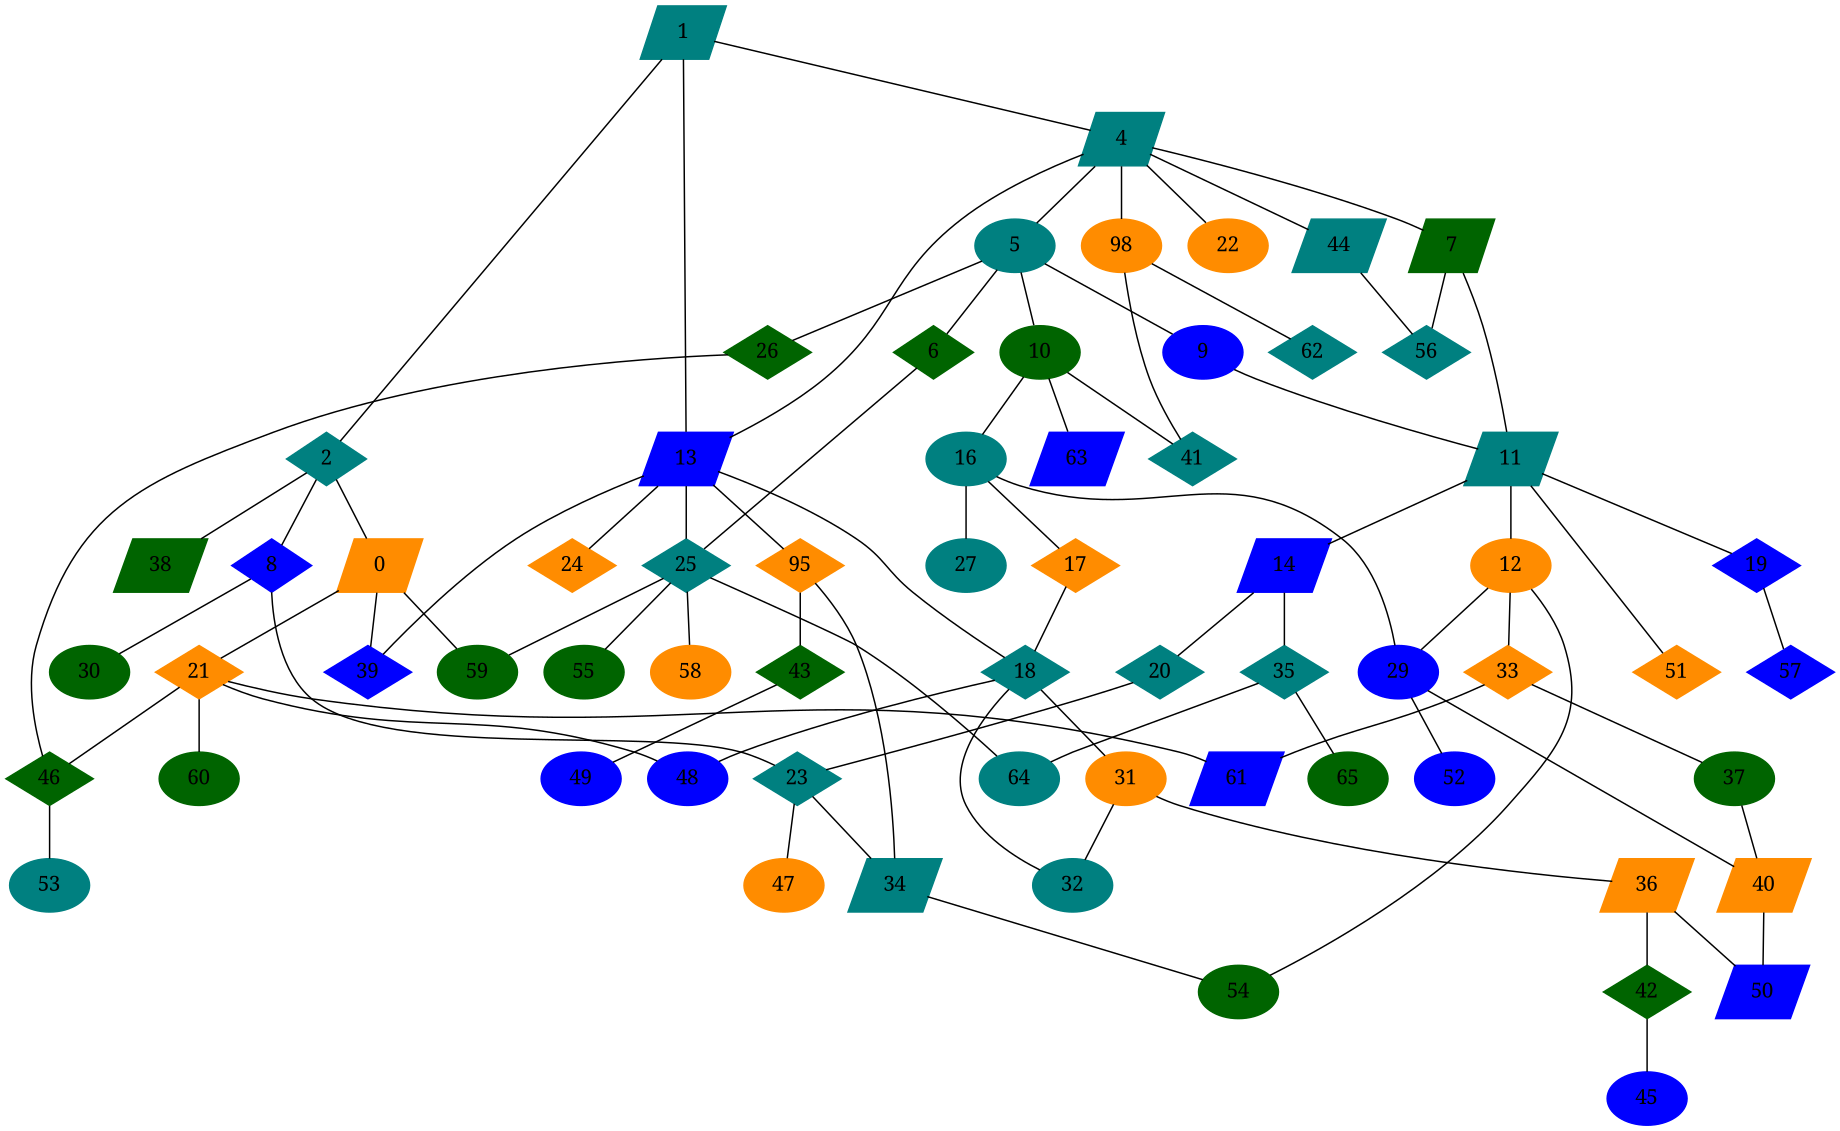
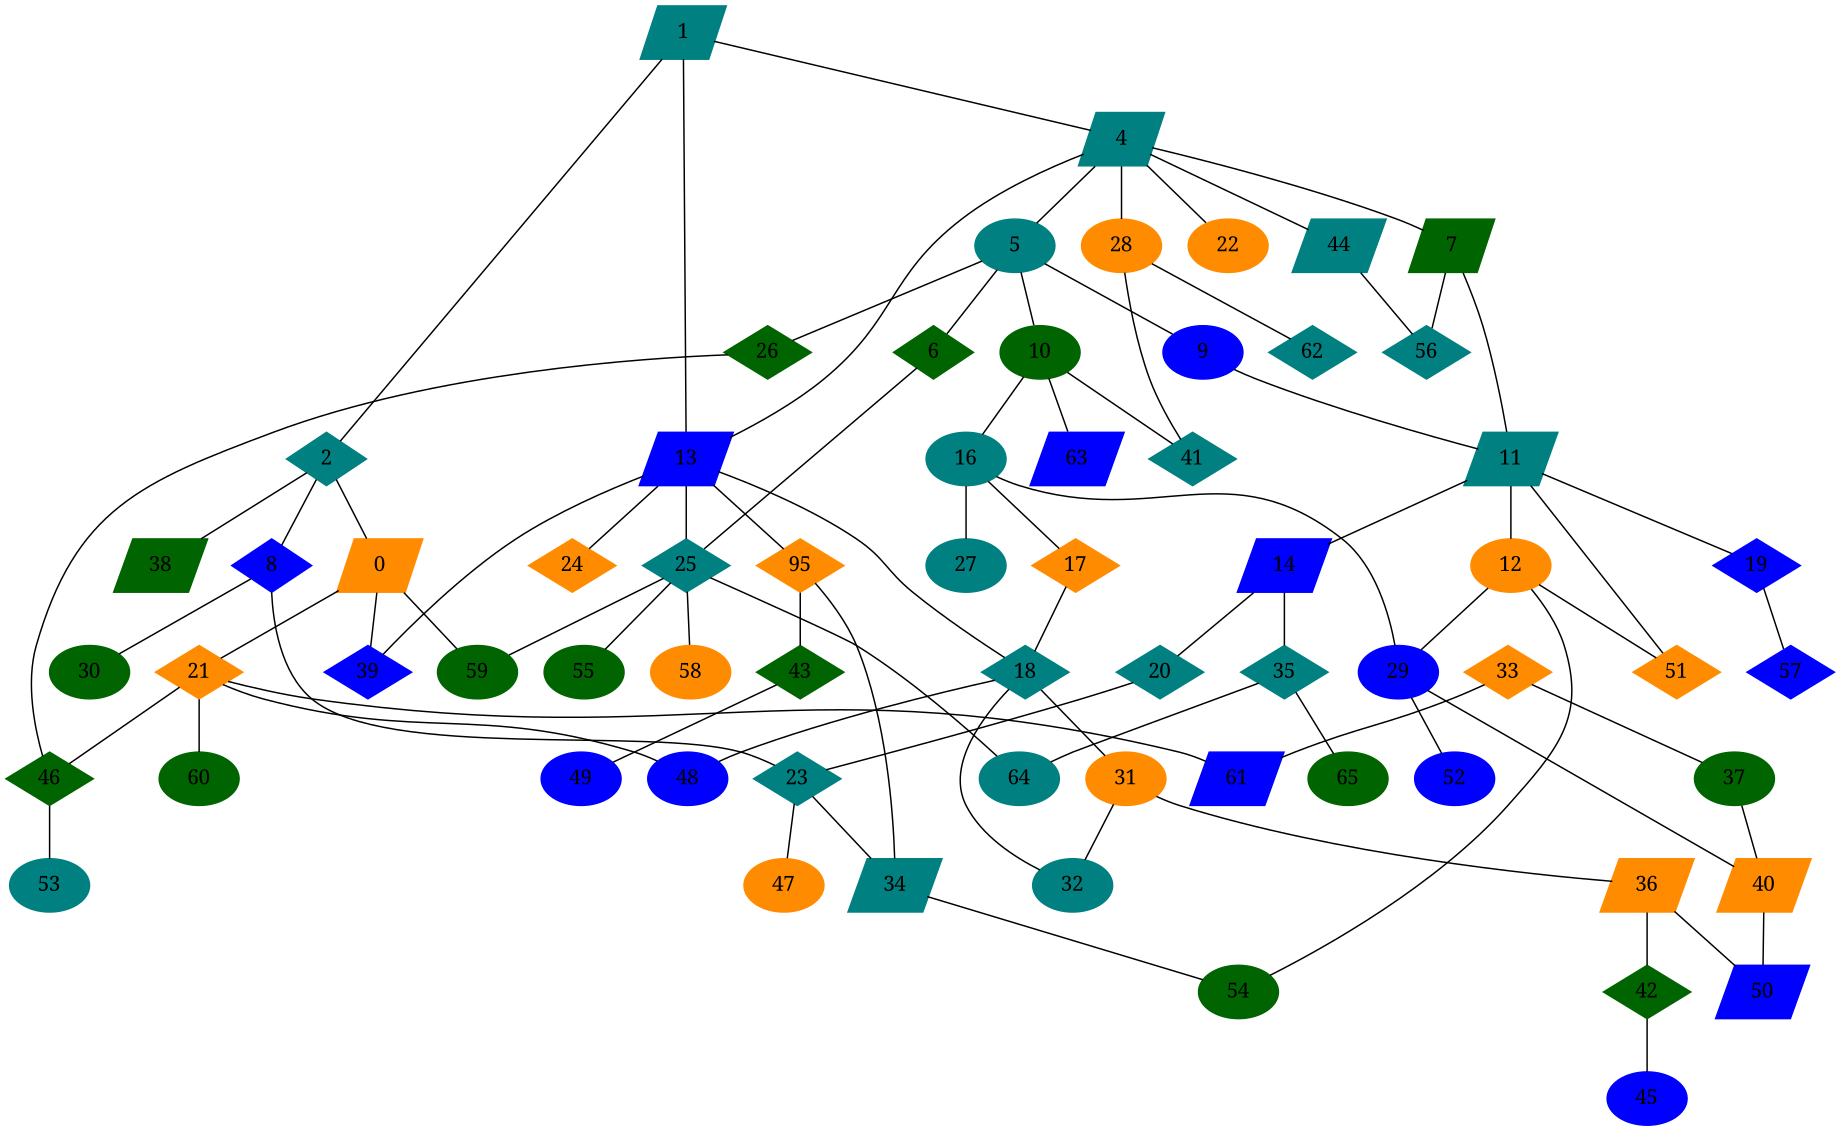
  graph {
    fontname="Noto Serif"
    node [color=teal fontname="Noto Serif" shape=ellipse style=filled]
    edge [fontname="Noto Serif"]
    1 [shape=parallelogram]
    2 [shape=diamond]
    4 [shape=parallelogram]
    13 [color=blue shape=parallelogram]
    n5 [color=darkorange label=0 shape=parallelogram]
    8 [color=blue shape=diamond]
    38 [color=darkgreen shape=parallelogram]
    5
    7 [color=darkgreen shape=parallelogram]
    22 [color=darkorange]
-   28 [color=darkorange label=98]
+   28 [color=darkorange]
    44 [shape=parallelogram]
    39 [color=blue shape=diamond]
    25 [shape=diamond]
    n15 [color=darkorange label=95 shape=diamond]
    18 [shape=diamond]
    24 [color=darkorange shape=diamond]
    21 [color=darkorange shape=diamond]
    59 [color=darkgreen]
    23 [shape=diamond]
    30 [color=darkgreen]
    48 [color=blue]
    46 [color=darkgreen shape=diamond]
    60 [color=darkgreen]
    61 [color=blue shape=parallelogram]
    6 [color=darkgreen shape=diamond]
    9 [color=blue]
    10 [color=darkgreen]
    26 [color=darkgreen shape=diamond]
    11 [shape=parallelogram]
    56 [shape=diamond]
    41 [shape=diamond]
    62 [shape=diamond]
    16
    63 [color=blue shape=parallelogram]
    55 [color=darkgreen]
    58 [color=darkorange]
    64
    12 [color=darkorange]
    14 [color=blue shape=parallelogram]
    19 [color=blue shape=diamond]
    51 [color=darkorange shape=diamond]
    34 [shape=parallelogram]
    47 [color=darkorange]
    29 [color=blue]
    17 [color=darkorange shape=diamond]
    27
    33 [color=darkorange shape=diamond]
    54 [color=darkgreen]
    20 [shape=diamond]
    35 [shape=diamond]
    57 [color=blue shape=diamond]
    40 [color=darkorange shape=parallelogram]
    52 [color=blue]
    37 [color=darkgreen]
    43 [color=darkgreen shape=diamond]
    31 [color=darkorange]
    32
    65 [color=darkgreen]
    49 [color=blue]
    36 [color=darkorange shape=parallelogram]
    53
    42 [color=darkgreen shape=diamond]
    50 [color=blue shape=parallelogram]
    45 [color=blue]
    1 -- 2
    1 -- 4
    1 -- 13
    2 -- n5
    2 -- 8
    2 -- 38
    4 -- 13
    4 -- 5
    4 -- 7
    4 -- 22
    4 -- 28
    4 -- 44
    13 -- 39
    13 -- 25
    13 -- n15
    13 -- 18
    13 -- 24
    n5 -- 39
    n5 -- 21
    n5 -- 59
    8 -- 23
    8 -- 30
    5 -- 6
    5 -- 9
    5 -- 10
    5 -- 26
    7 -- 11
    7 -- 56
    28 -- 41
    28 -- 62
    44 -- 56
    25 -- 59
    25 -- 55
    25 -- 58
    25 -- 64
    n15 -- 34
    n15 -- 43
    18 -- 48
    18 -- 31
    18 -- 32
    21 -- 48
    21 -- 46
    21 -- 60
    21 -- 61
    23 -- 34
    23 -- 47
    46 -- 53
    6 -- 25
    9 -- 11
    10 -- 41
    10 -- 16
    10 -- 63
    26 -- 46
    11 -- 12
    11 -- 14
    11 -- 19
    11 -- 51
    16 -- 29
    16 -- 17
    16 -- 27
    12 -- 29
-   12 -- 33
+   12 -- 51
    12 -- 54
    14 -- 20
    14 -- 35
    19 -- 57
    34 -- 54
    29 -- 40
    29 -- 52
    17 -- 18
    33 -- 61
    33 -- 37
    20 -- 23
    35 -- 64
    35 -- 65
    40 -- 50
    37 -- 40
    43 -- 49
    31 -- 32
    31 -- 36
    36 -- 42
    36 -- 50
    42 -- 45
  }
